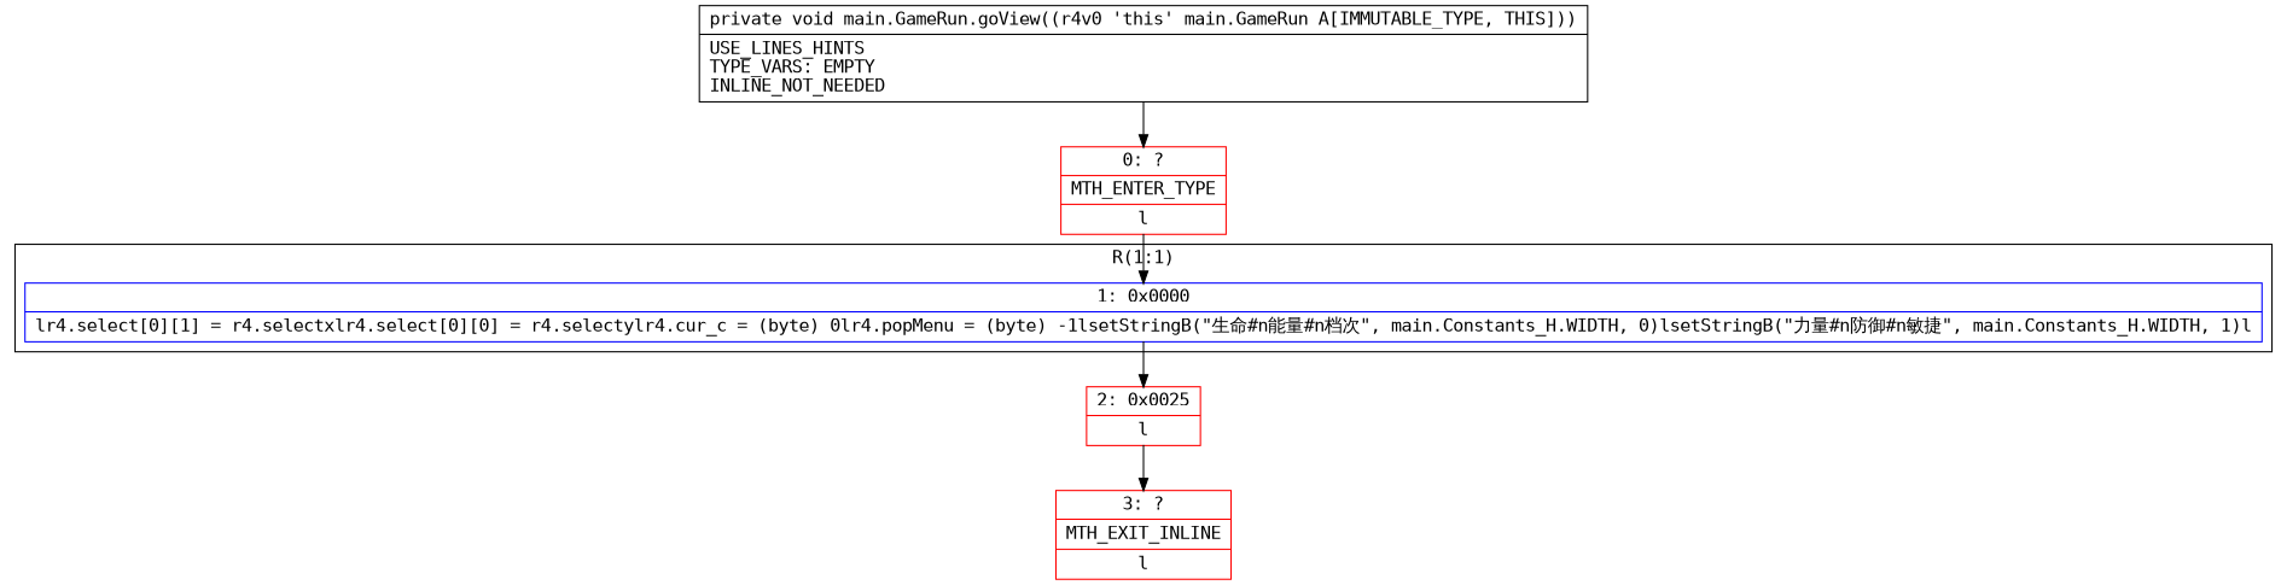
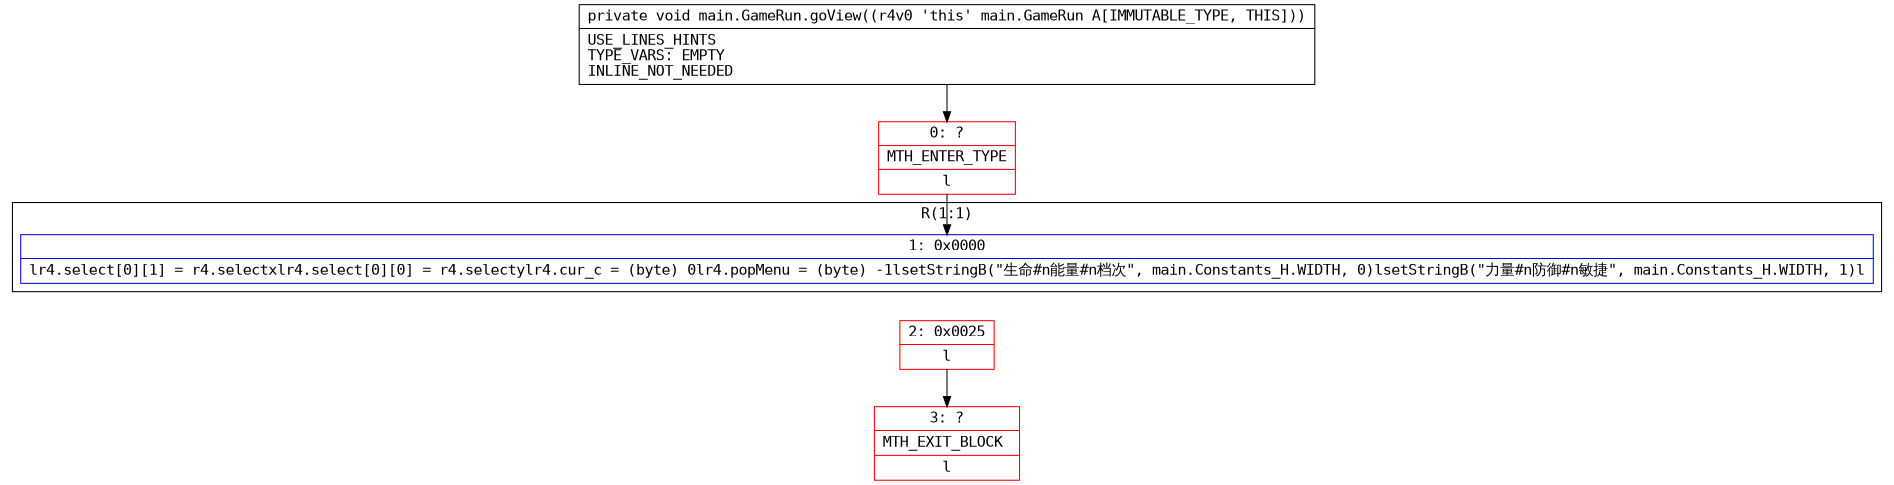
  digraph {
    fontname="DejaVu Sans Mono"
    node [color=red fontname="DejaVu Sans Mono" shape=record]
    edge [fontname="DejaVu Sans Mono"]
    n1 [color=blue label="{1\:\ 0x0000|lr4.select[0][1] = r4.selectxlr4.select[0][0] = r4.selectylr4.cur_c = (byte) 0lr4.popMenu = (byte) \-1lsetStringB(\"生命#n能量#n档次\", main.Constants_H.WIDTH, 0)lsetStringB(\"力量#n防御#n敏捷\", main.Constants_H.WIDTH, 1)l}"]
    n2 [label="{2\:\ 0x0025|l}"]
-   n3 [label="{3\:\ ?|MTH_EXIT_INLINE\l|l}"]
+   n3 [label="{3\:\ ?|MTH_EXIT_BLOCK\l|l}"]
    n4 [label="{0\:\ ?|MTH_ENTER_TYPE\l|l}"]
    n5 [label="{private void main.GameRun.goView((r4v0 'this' main.GameRun A[IMMUTABLE_TYPE, THIS]))  | USE_LINES_HINTS\lTYPE_VARS: EMPTY\lINLINE_NOT_NEEDED\l}" color=""]
    subgraph cluster_1 {
      label="R(1:1)"
      n1
    }
-   n1 -> n2
    n2 -> n3
    n4 -> n1
    n5 -> n4
  }
